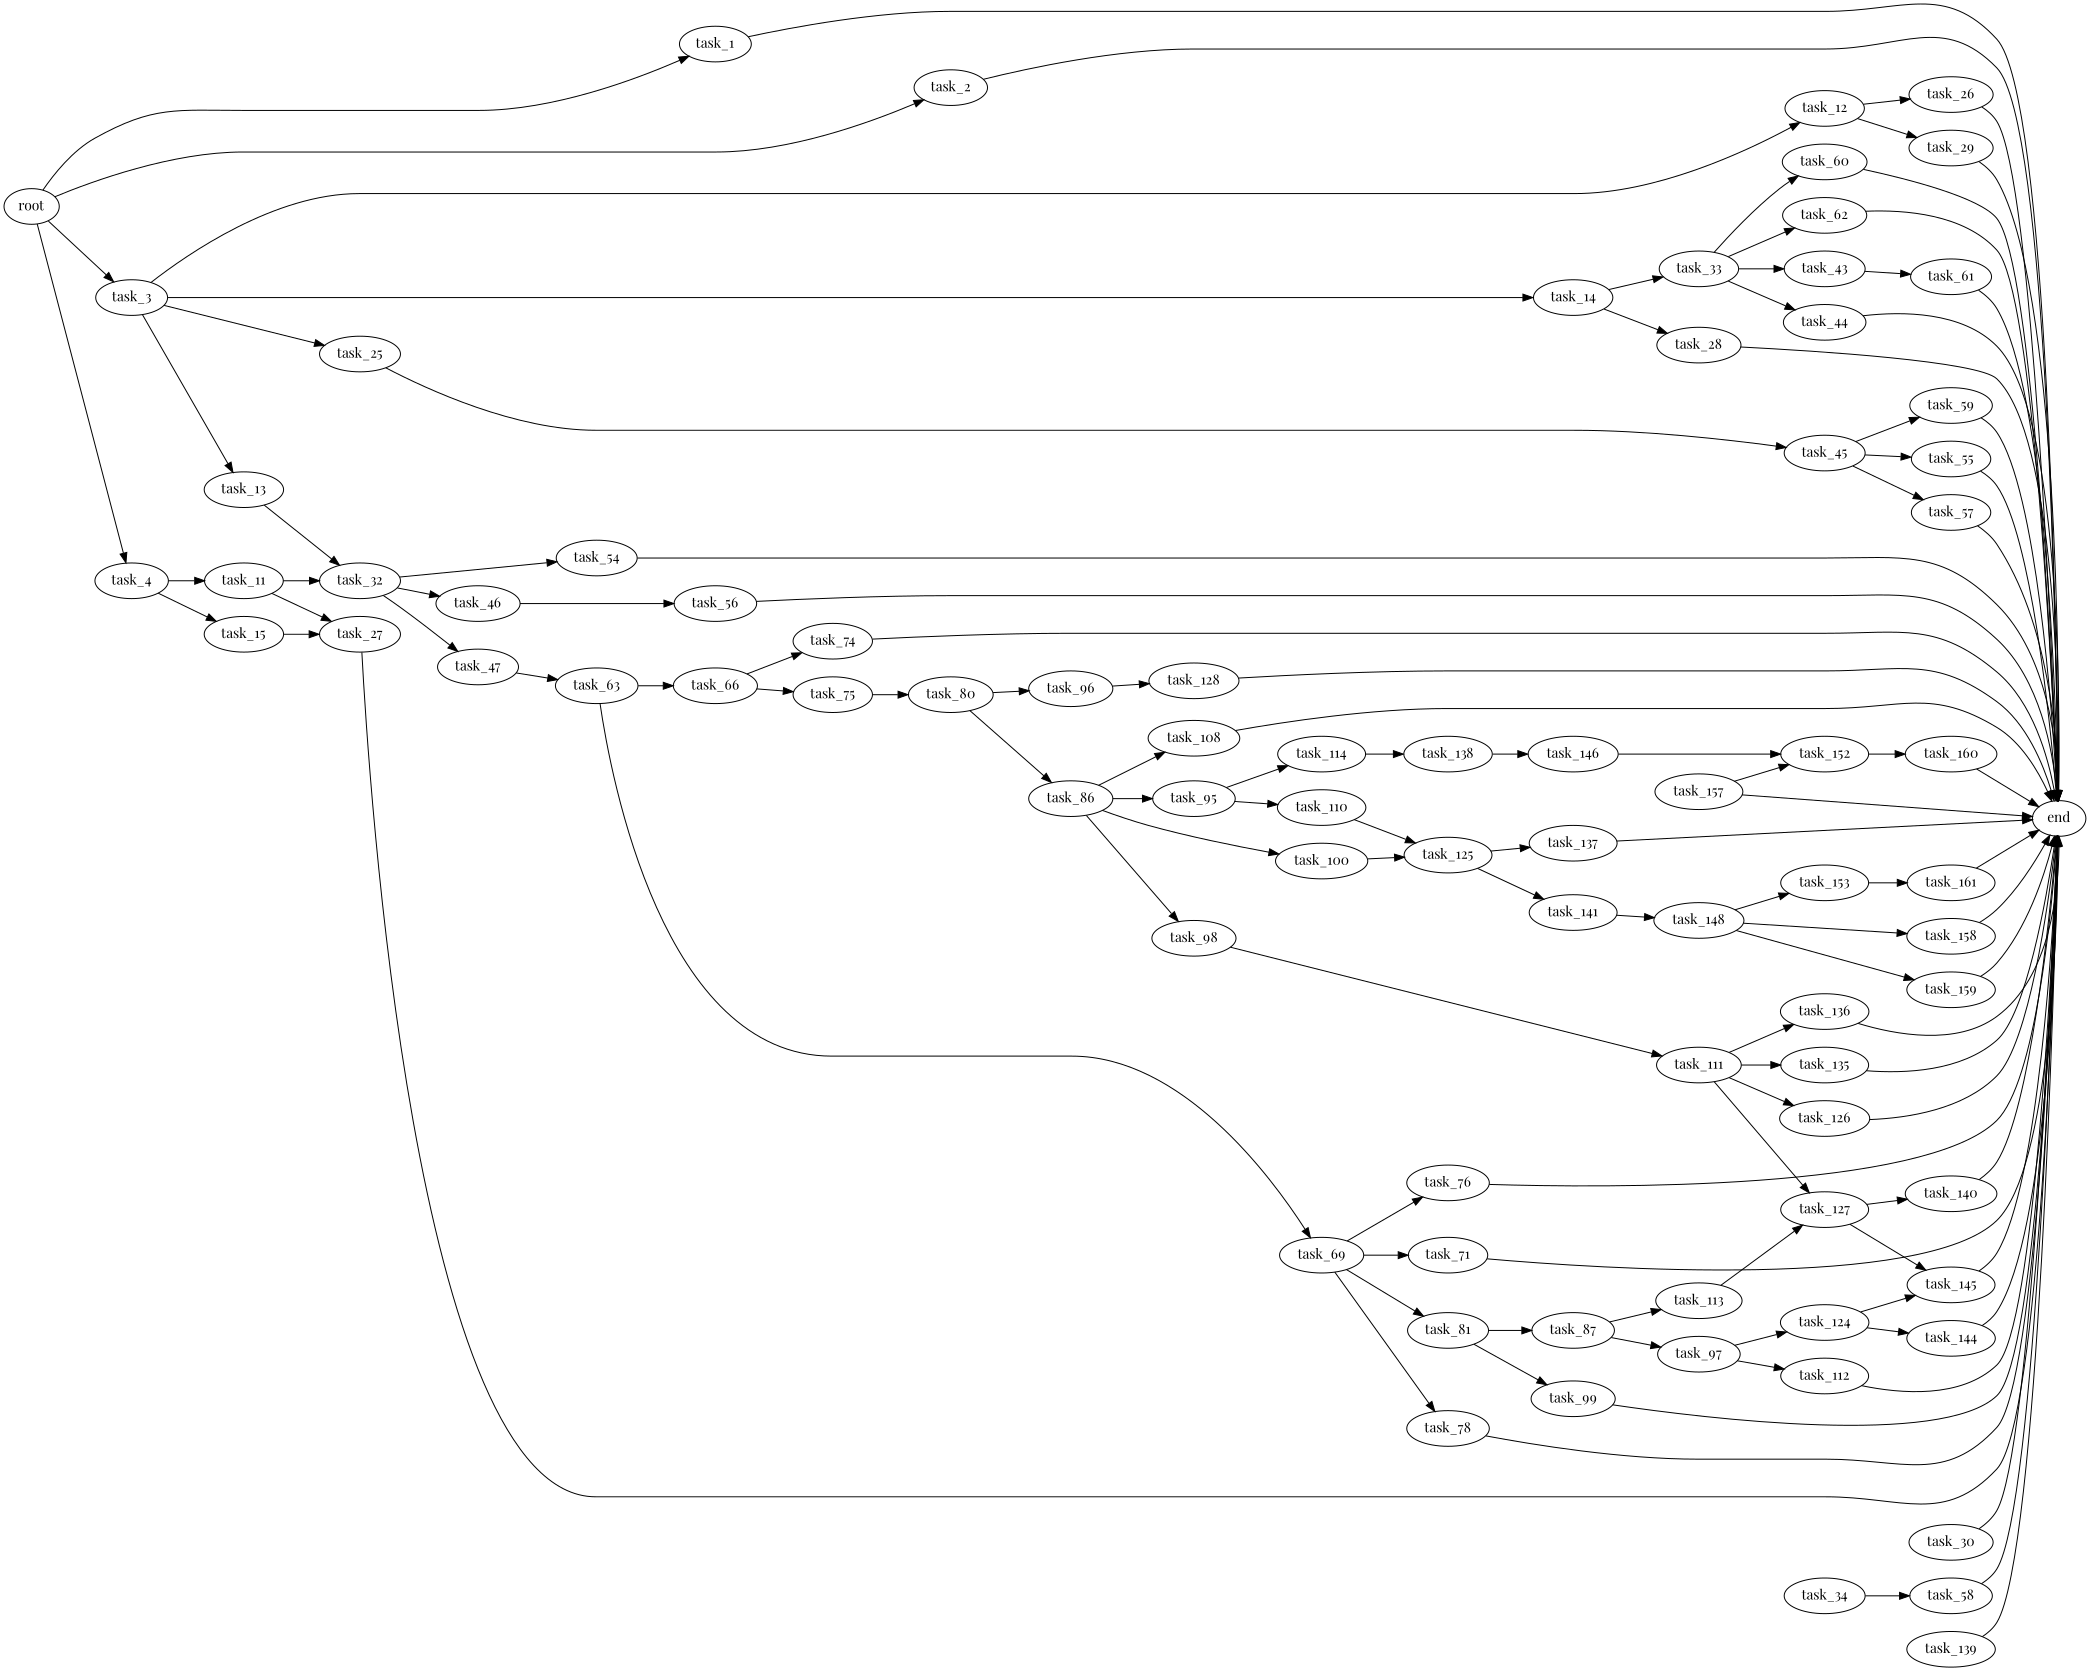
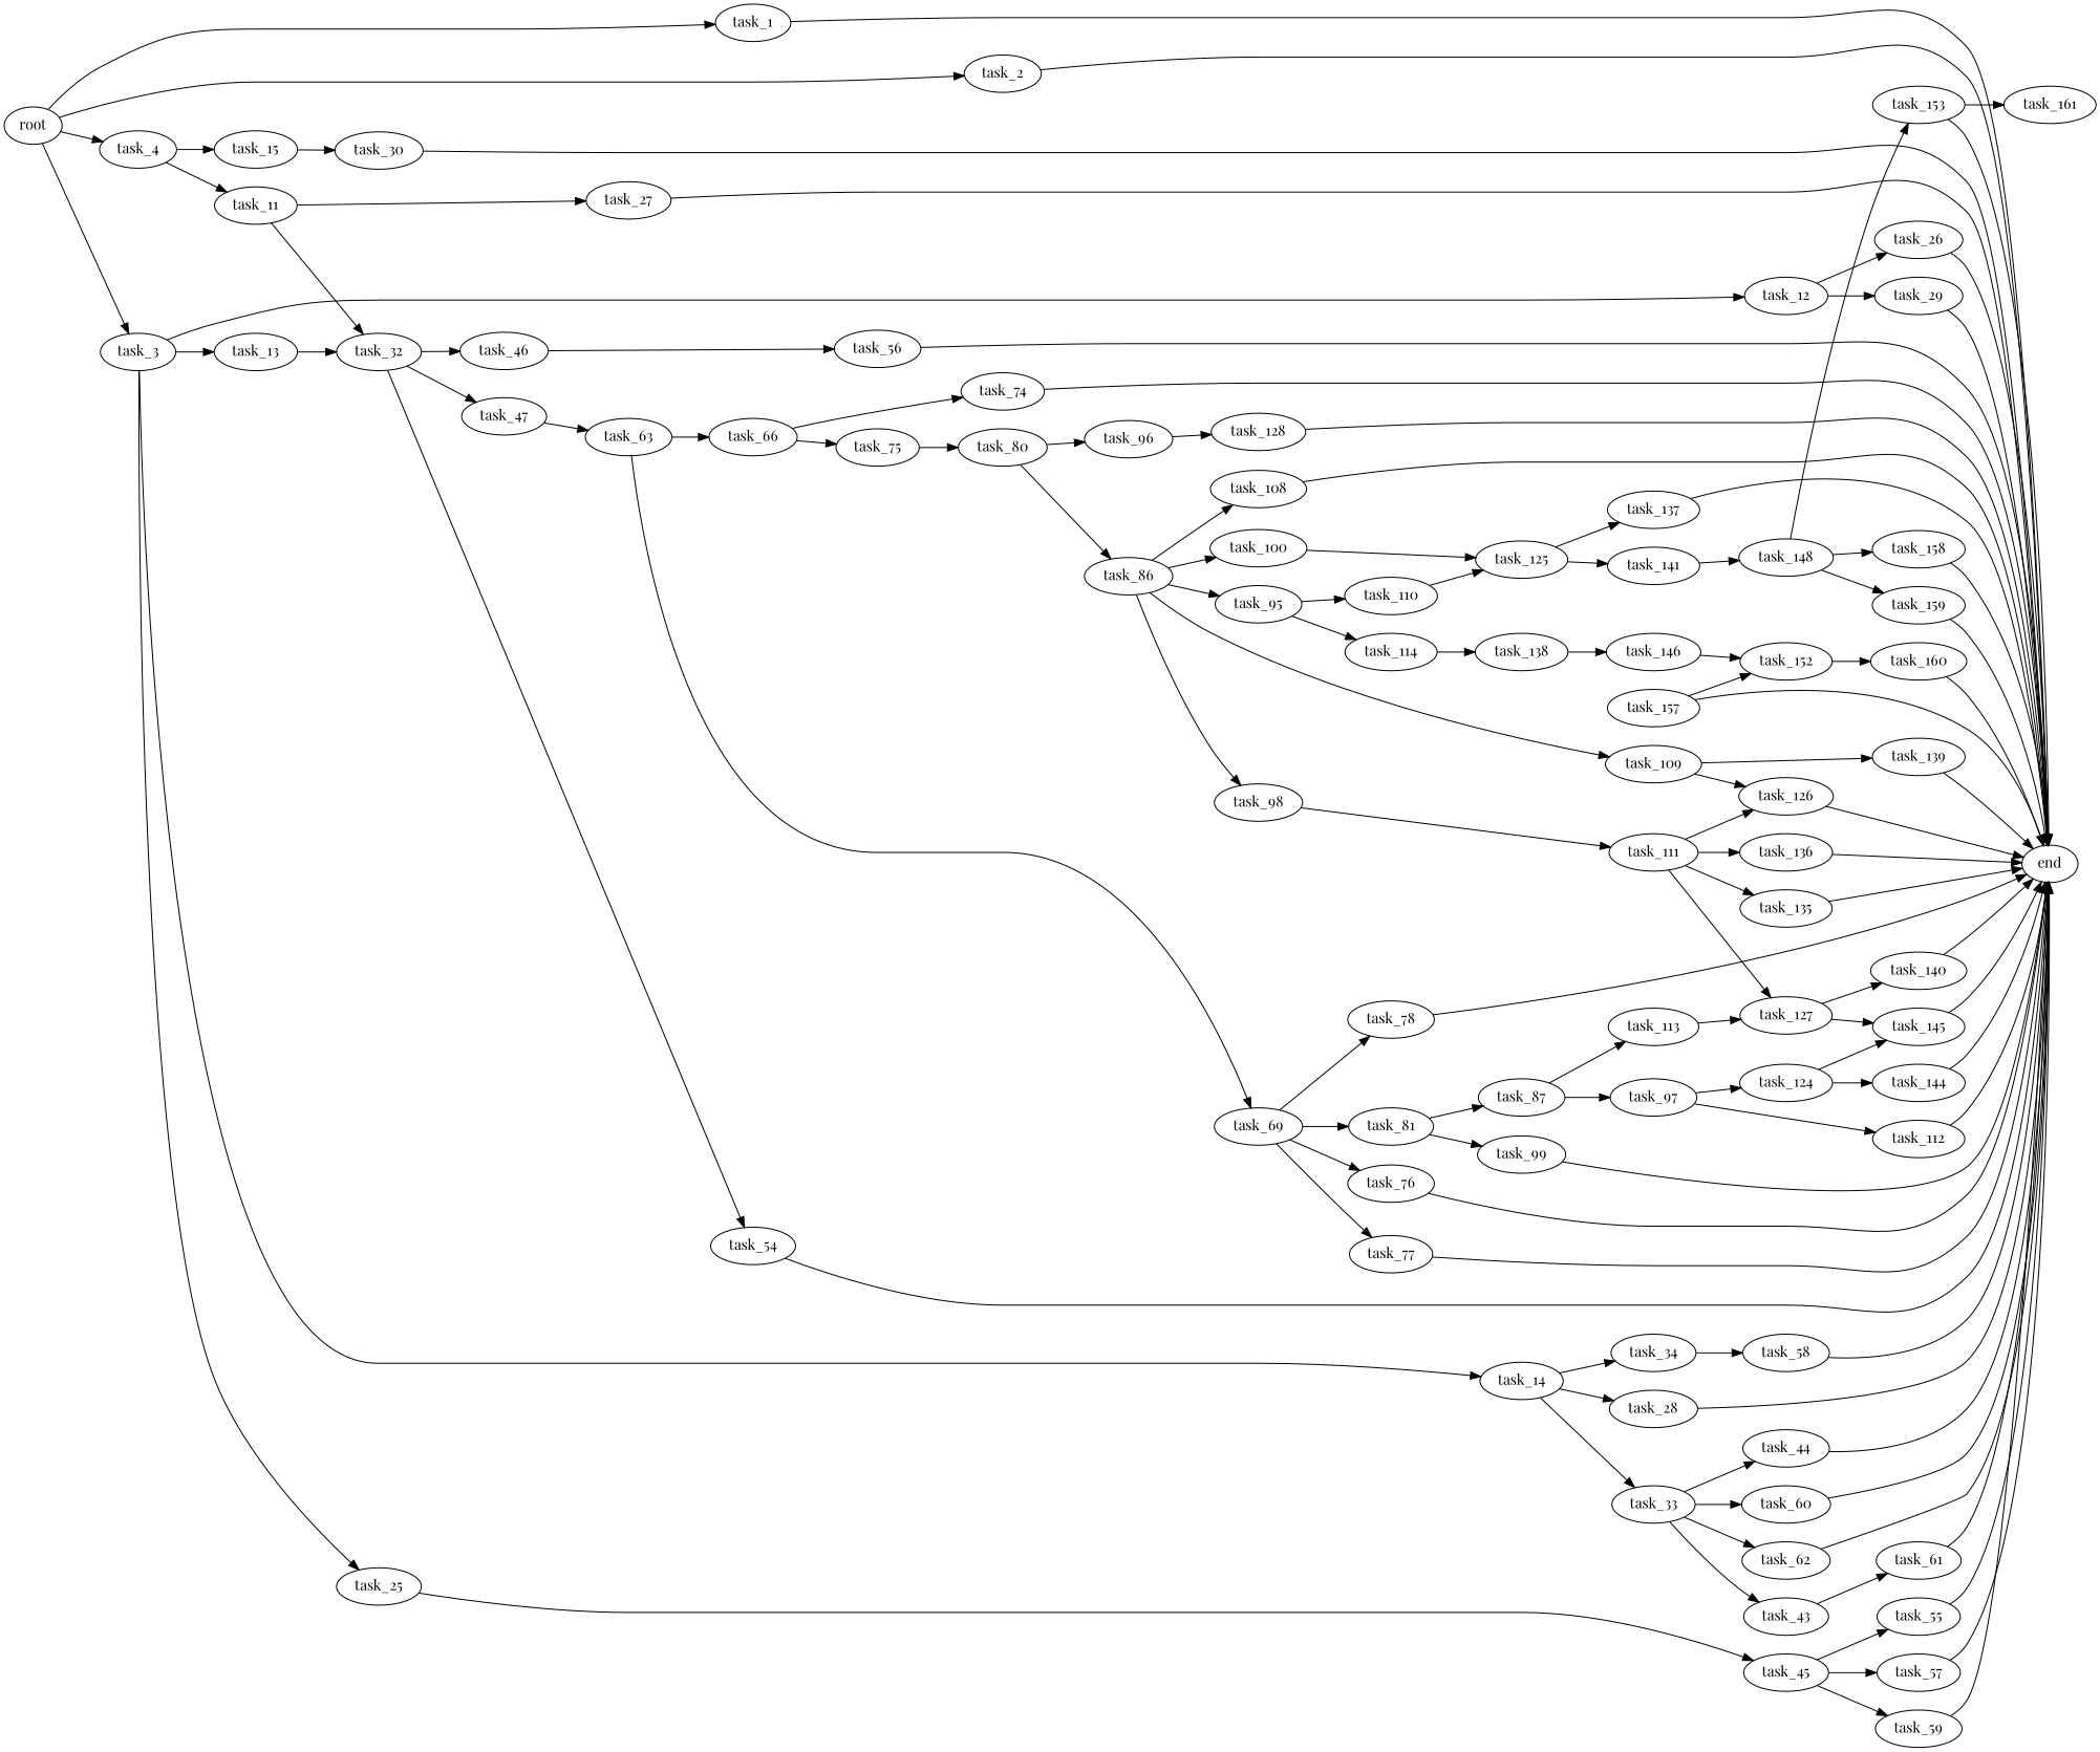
  digraph {
    fontname="Playfair Display"
    rankdir=LR
    node [fontname="Playfair Display"]
    edge [fontname="Playfair Display"]
    root
    task_1
    task_2
    task_3
    task_4
    end
    task_12
    task_13
    task_14
    task_25
    task_11
    task_15
    task_26
    task_29
    task_32
    task_28
    task_33
    task_34
    task_45
    task_27
    task_30
    task_46
    task_47
    task_54
    task_43
    task_44
    task_60
    task_62
    task_58
    task_55
    task_57
    task_59
    task_56
    task_63
    task_61
    task_66
    task_69
    task_74
    task_75
    task_76
-   task_77 [label=task_71]
+   task_77
    task_78
    task_81
    task_80
    task_87
    task_99
    task_86
    task_96
    task_95
    task_98
    task_100
    task_108
+   task_109
    task_128
    task_97
    task_113
    task_110
    task_114
    task_111
    task_125
    task_126
    task_139
    task_112
    task_124
    task_127
    task_138
    task_144
    task_145
    task_135
    task_136
    task_137
    task_141
    task_140
    task_146
    task_148
    task_152
    task_153
    task_158
    task_159
    task_160
    task_161
    task_157
    root -> task_1
    root -> task_2
    root -> task_3
    root -> task_4
    task_1 -> end
    task_2 -> end
    task_3 -> task_12
    task_3 -> task_13
    task_3 -> task_14
    task_3 -> task_25
    task_4 -> task_11
    task_4 -> task_15
    task_12 -> task_26
    task_12 -> task_29
    task_13 -> task_32
    task_14 -> task_28
    task_14 -> task_33
+   task_14 -> task_34
    task_25 -> task_45
    task_11 -> task_32
    task_11 -> task_27
-   task_15 -> task_27
+   task_15 -> task_30
    task_26 -> end
    task_29 -> end
    task_32 -> task_46
    task_32 -> task_47
    task_32 -> task_54
    task_28 -> end
    task_33 -> task_43
    task_33 -> task_44
    task_33 -> task_60
    task_33 -> task_62
    task_34 -> task_58
    task_45 -> task_55
    task_45 -> task_57
    task_45 -> task_59
    task_27 -> end
    task_30 -> end
    task_46 -> task_56
    task_47 -> task_63
    task_54 -> end
    task_43 -> task_61
    task_44 -> end
    task_60 -> end
    task_62 -> end
    task_58 -> end
    task_55 -> end
    task_57 -> end
    task_59 -> end
    task_56 -> end
    task_63 -> task_66
    task_63 -> task_69
    task_61 -> end
    task_66 -> task_74
    task_66 -> task_75
    task_69 -> task_76
    task_69 -> task_77
    task_69 -> task_78
    task_69 -> task_81
    task_74 -> end
    task_75 -> task_80
    task_76 -> end
    task_77 -> end
    task_78 -> end
    task_81 -> task_87
    task_81 -> task_99
    task_80 -> task_86
    task_80 -> task_96
    task_87 -> task_97
    task_87 -> task_113
    task_99 -> end
    task_86 -> task_95
    task_86 -> task_98
    task_86 -> task_100
    task_86 -> task_108
+   task_86 -> task_109
    task_96 -> task_128
    task_95 -> task_110
    task_95 -> task_114
    task_98 -> task_111
    task_100 -> task_125
    task_108 -> end
+   task_109 -> task_126
+   task_109 -> task_139
    task_128 -> end
    task_97 -> task_112
    task_97 -> task_124
    task_113 -> task_127
    task_110 -> task_125
    task_114 -> task_138
    task_111 -> task_126
    task_111 -> task_127
    task_111 -> task_135
    task_111 -> task_136
    task_125 -> task_137
    task_125 -> task_141
    task_126 -> end
    task_139 -> end
    task_112 -> end
    task_124 -> task_144
    task_124 -> task_145
    task_127 -> task_145
    task_127 -> task_140
    task_138 -> task_146
    task_144 -> end
    task_145 -> end
    task_135 -> end
    task_136 -> end
    task_137 -> end
    task_141 -> task_148
    task_140 -> end
    task_146 -> task_152
    task_148 -> task_153
    task_148 -> task_158
    task_148 -> task_159
    task_152 -> task_160
    task_153 -> task_161
    task_158 -> end
    task_159 -> end
    task_160 -> end
-   task_161 -> end
+   task_153 -> end
    task_157 -> end
    task_157 -> task_152
  }
